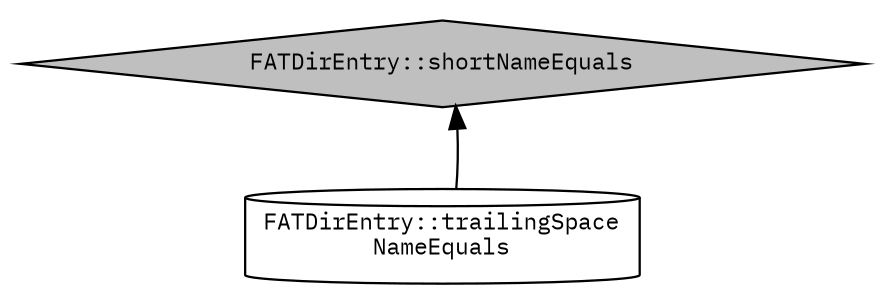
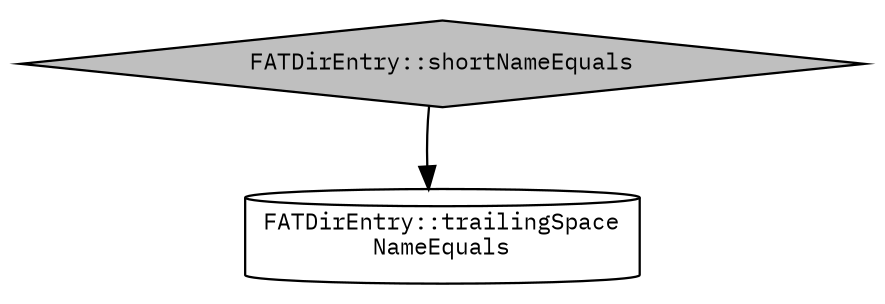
  digraph {
    rankdir=TB
    fontname="IBM Plex Mono"
    node [color=black fontname="IBM Plex Mono" fontsize=10 style=filled]
    n1 [fillcolor=grey75 fontcolor=black height=0.2 label="FATDirEntry::shortNameEquals" shape=diamond width=0.4]
    n2 [fillcolor=white height=0.2 label="FATDirEntry::trailingSpace\lNameEquals" shape=cylinder width=0.4]
-   n2 -> n1 [color=black fontname="IBM Plex Mono" fontsize=10 labelfontname=Helvetica labelfontsize=10 style=solid]
+   n1 -> n2 [color=black fontname="IBM Plex Mono" fontsize=10 labelfontname=Helvetica labelfontsize=10 style=solid]
  }
